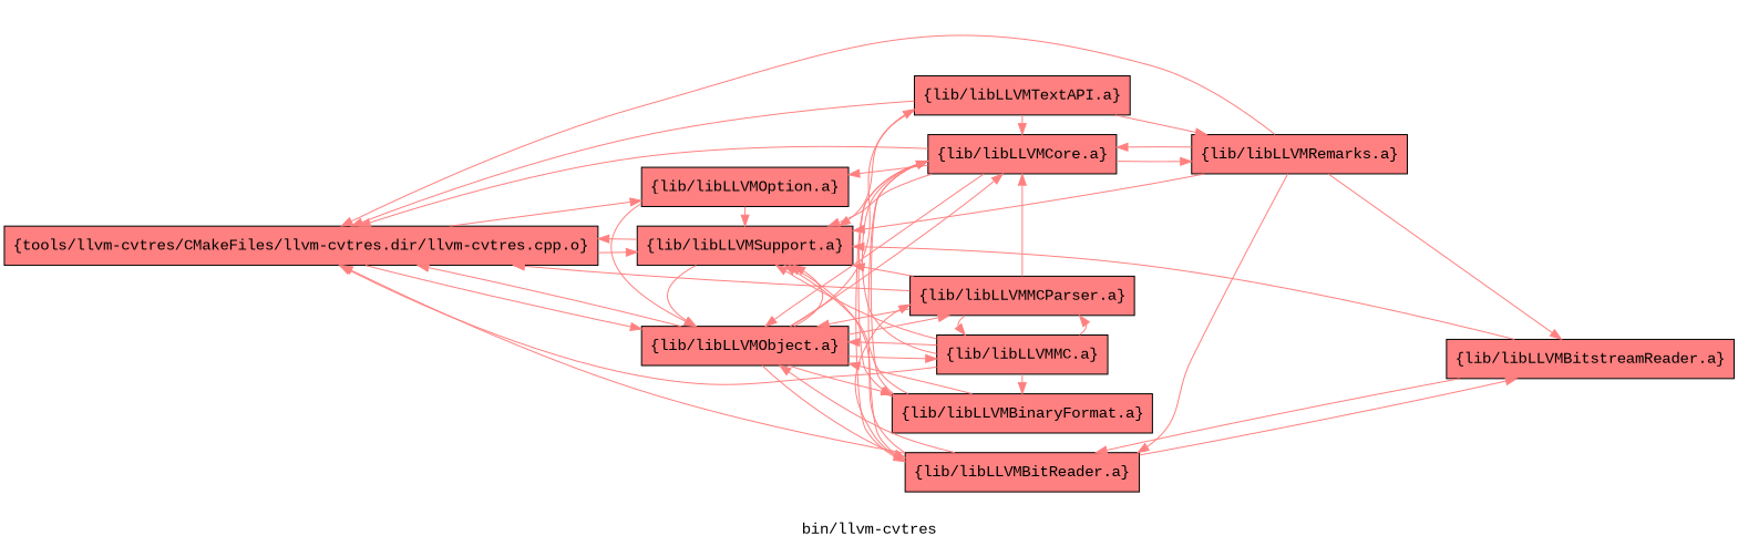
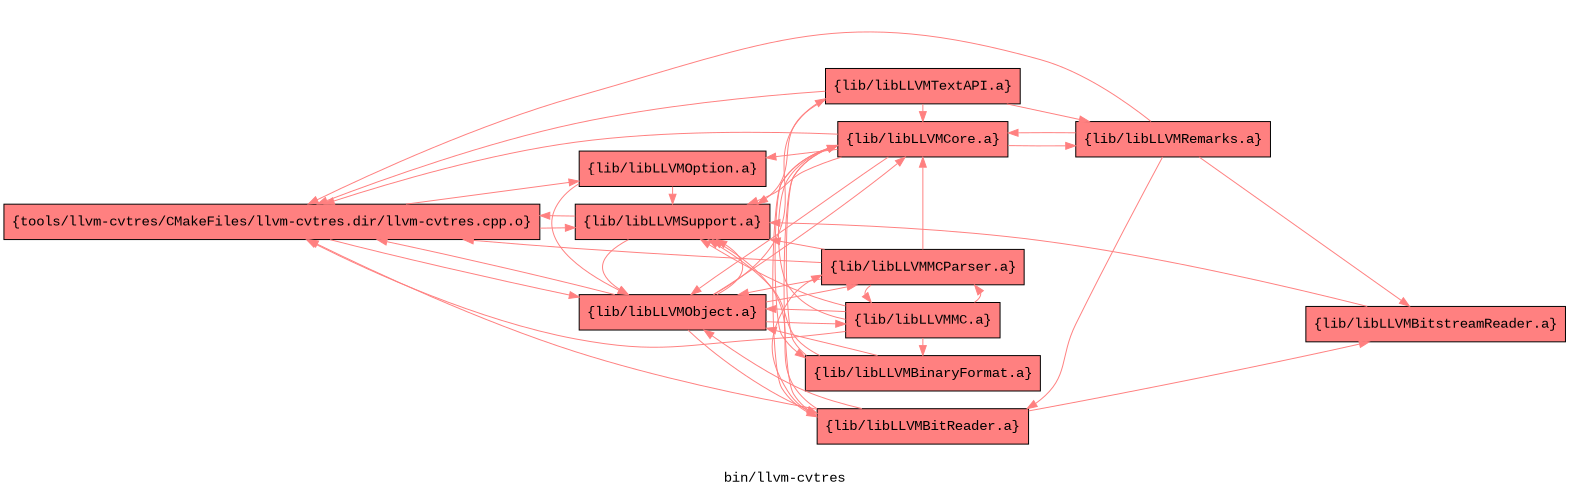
  digraph {
    fontname="Liberation Mono"
    label="bin/llvm-cvtres"
    rankdir=LR
    node [fillcolor="1.000000 0.5 1" fontname="Liberation Mono" group=1 shape=box style=filled]
    edge [color="1.000000 0.5 1" fontname="Liberation Mono"]
    n1 [label="{tools/llvm-cvtres/CMakeFiles/llvm-cvtres.dir/llvm-cvtres.cpp.o}"]
    n2 [label="{lib/libLLVMObject.a}"]
    n3 [label="{lib/libLLVMOption.a}"]
    n4 [label="{lib/libLLVMSupport.a}"]
    n5 [label="{lib/libLLVMBinaryFormat.a}"]
    n6 [label="{lib/libLLVMMC.a}"]
    n7 [label="{lib/libLLVMBitReader.a}"]
    n8 [label="{lib/libLLVMCore.a}"]
    n9 [label="{lib/libLLVMMCParser.a}"]
    n10 [label="{lib/libLLVMTextAPI.a}"]
    n11 [label="{lib/libLLVMBitstreamReader.a}"]
    n12 [label="{lib/libLLVMRemarks.a}"]
    subgraph sub_1 {
      rank=same
      n1
    }
    subgraph sub_2 {
      rank=same
      n2
      n3
      n4
    }
    subgraph sub_3 {
      rank=same
      n5
      n6
      n7
      n8
      n9
      n10
    }
    n1 -> n2
    n1 -> n3
    n1 -> n4
    n2 -> n1
    n2 -> n4
-   n2 -> n5
    n2 -> n6
    n2 -> n7
    n2 -> n8
    n2 -> n9
    n2 -> n10
    n3 -> n2
    n3 -> n4
    n4 -> n1
    n4 -> n2
    n5 -> n2
    n5 -> n4
    n5 -> n8
    n6 -> n1
    n6 -> n2
    n6 -> n4
    n6 -> n5
    n6 -> n8
    n6 -> n9
    n7 -> n1
    n7 -> n2
    n7 -> n4
    n7 -> n8
    n7 -> n9
    n7 -> n11
    n8 -> n1
    n8 -> n2
    n8 -> n3
    n8 -> n4
    n8 -> n5
    n8 -> n7
    n8 -> n12
    n9 -> n1
    n9 -> n2
    n9 -> n4
    n9 -> n6
    n9 -> n8
    n10 -> n1
    n10 -> n4
    n10 -> n8
    n10 -> n12
    n11 -> n4
-   n11 -> n7
    n12 -> n1
-   n12 -> n4
    n12 -> n7
    n12 -> n8
    n12 -> n11
  }
